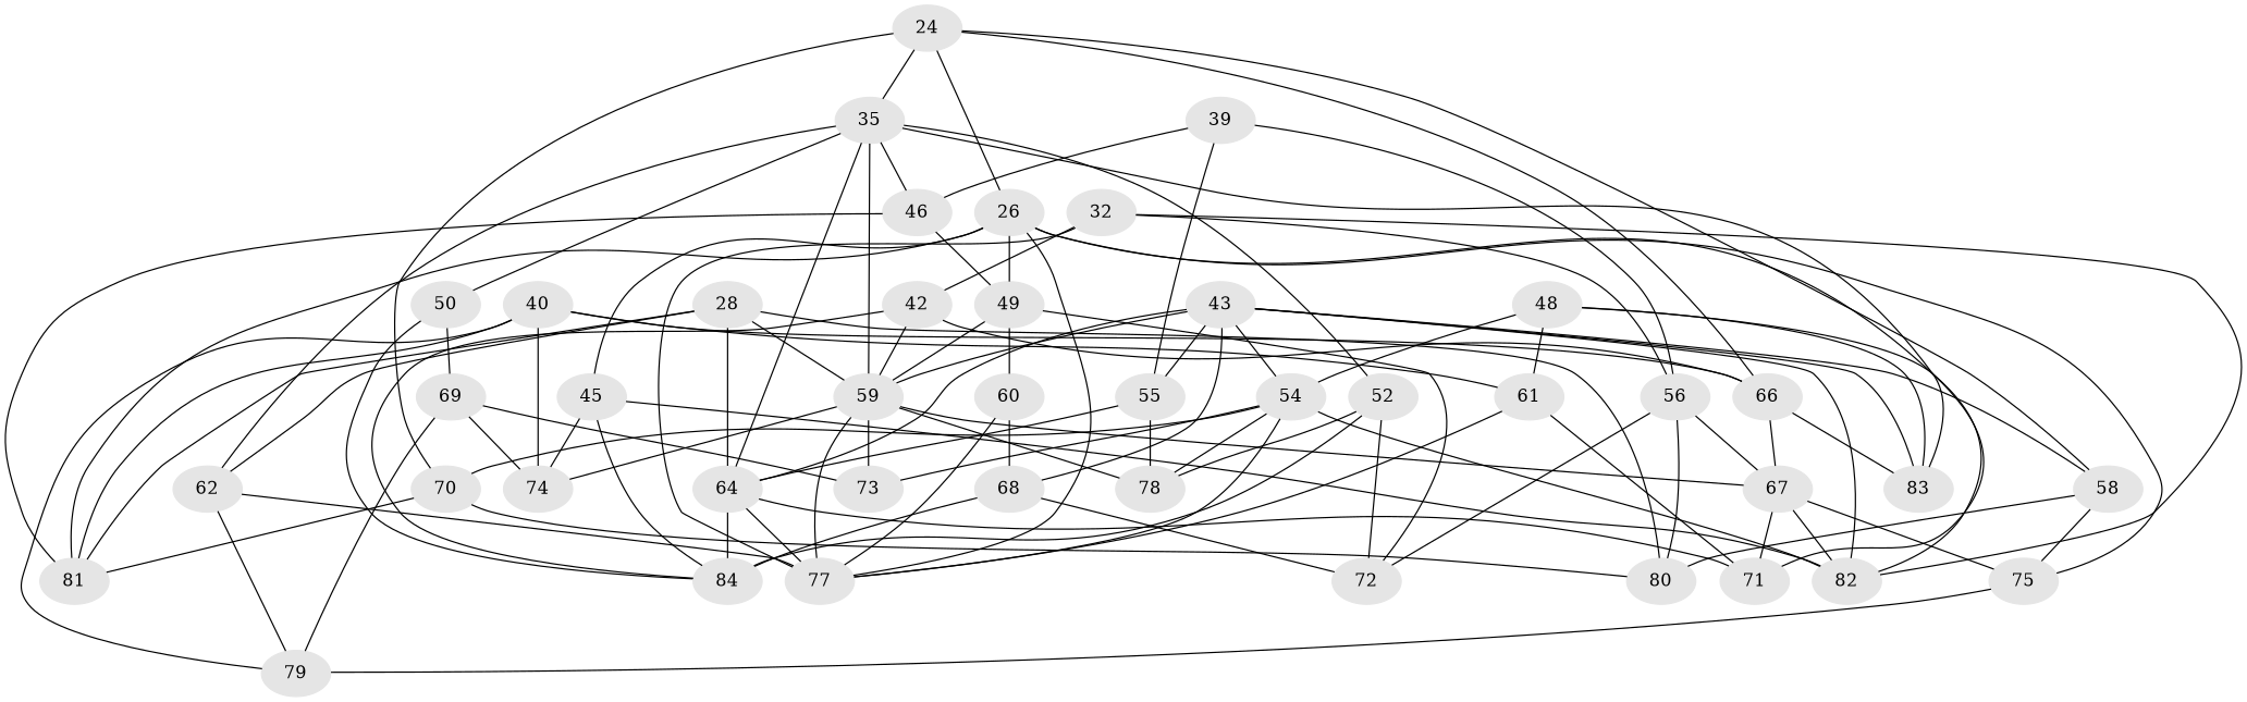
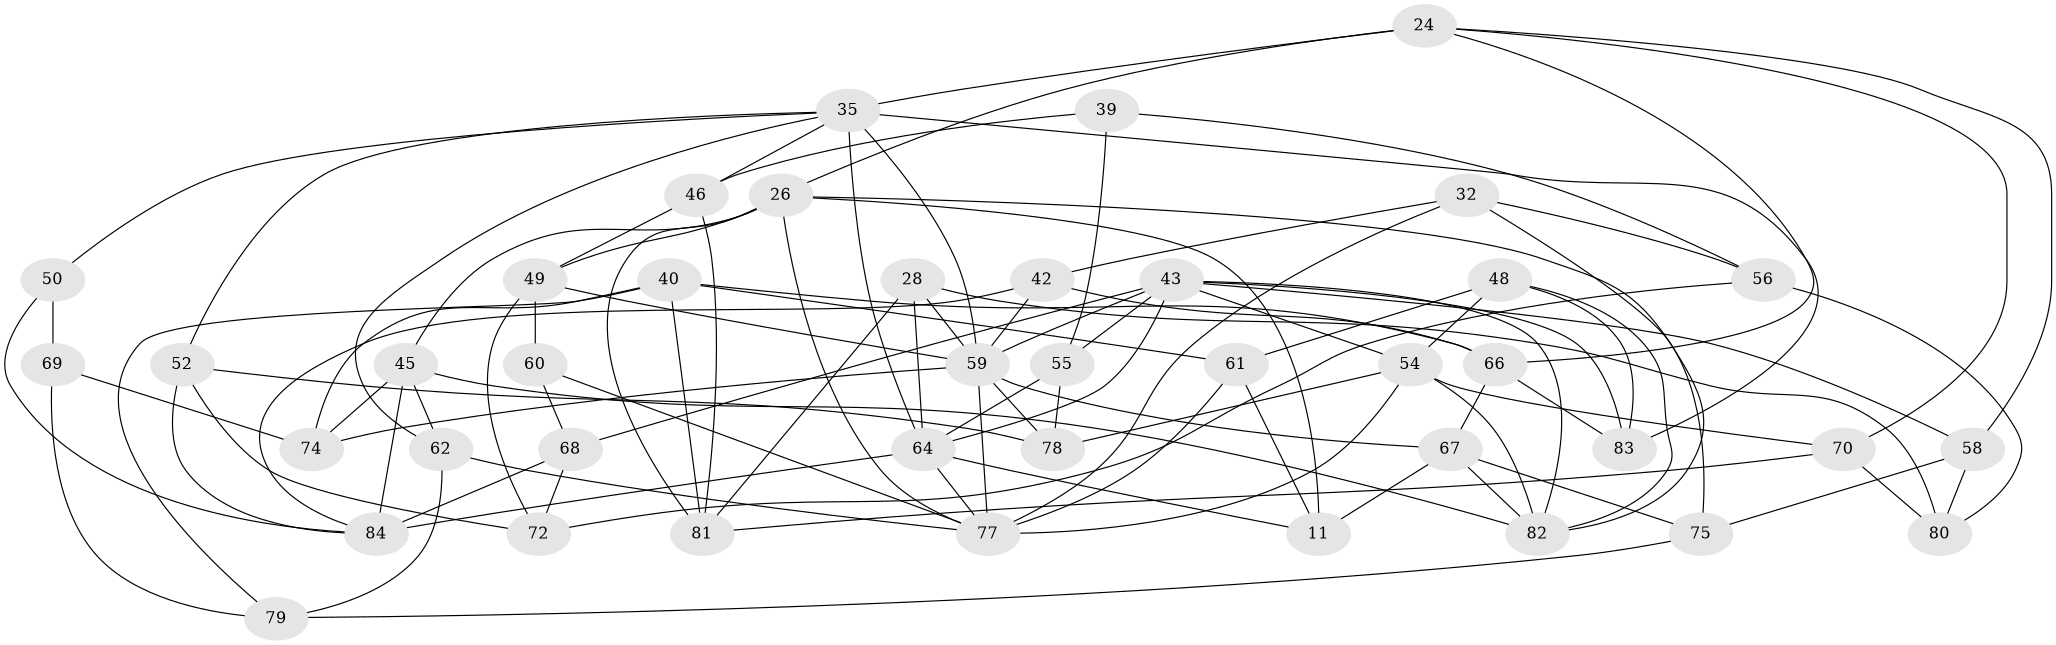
  graph {
    node [color=gray90 style=filled]
    24 [super="+2"]
    26 [super="+10+25"]
    35 [super="+19+21"]
    58
    66 [super="+47"]
    70
    45
    49 [super="+11"]
-   71
+   71 [label=11]
    75
    77 [super="+57"]
    81 [super="+63"]
    59 [super="+23+53"]
    62
    64 [super="+13+51"]
    46
    50
    52
    83
    80
    67 [super="+22+31"]
    82 [super="+76"]
    74
    84 [super="+17+37"]
    60
    72
    79
    28 [super="+14"]
    78 [super="+65"]
-   73
    32
    42
    56
    39
    55
    69
    40 [super="+1"]
    61
    43 [super="+15+41"]
    54 [super="+33+30"]
    68 [super="+36"]
    48
    24 -- 26
    24 -- 35 [weight=2]
    24 -- 58
    24 -- 66
    24 -- 70
    26 -- 45
    26 -- 49
    26 -- 71
    26 -- 75
    26 -- 77
    26 -- 81 [weight=2]
    35 -- 59
    35 -- 62
    35 -- 64 [weight=2]
    35 -- 46
    35 -- 50
    35 -- 52
    35 -- 83
    58 -- 75
    58 -- 80
    66 -- 83
    66 -- 67
    70 -- 81
    70 -- 80
    45 -- 82
    45 -- 74
    45 -- 84
    49 -- 59
    49 -- 60 [weight=2]
    49 -- 72
    75 -- 79
    59 -- 77 [weight=2]
    59 -- 67 [weight=2]
    59 -- 74
    59 -- 78 [weight=2]
-   59 -- 73
    62 -- 77
    62 -- 79
    64 -- 71
    64 -- 77
    64 -- 84 [weight=2]
    46 -- 49
    46 -- 81
    50 -- 84
    50 -- 69
    52 -- 84
    52 -- 72
    52 -- 78
    67 -- 71
    67 -- 75
    67 -- 82 [weight=2]
    60 -- 77
    60 -- 68
    28 -- 81
    28 -- 59
-   28 -- 62
+   45 -- 62
    28 -- 64 [weight=2]
    28 -- 80
    32 -- 77
    32 -- 82
    32 -- 42
    32 -- 56
    42 -- 66
    42 -- 59
    42 -- 84
    56 -- 80
-   56 -- 67
    56 -- 72
    39 -- 46
    39 -- 56
    39 -- 55
    55 -- 64
    55 -- 78
    69 -- 74
    69 -- 79
-   69 -- 73
    40 -- 66 [weight=2]
    40 -- 81
    40 -- 74
    40 -- 79
    40 -- 61
    61 -- 71
    61 -- 77
    43 -- 58
    43 -- 59 [weight=4]
    43 -- 64 [weight=3]
    43 -- 83
    43 -- 82 [weight=3]
    43 -- 55
    43 -- 54
    43 -- 68 [weight=2]
    54 -- 70
    54 -- 77
    54 -- 82 [weight=2]
    54 -- 78 [weight=2]
-   54 -- 73 [weight=2]
    68 -- 84 [weight=2]
    68 -- 72
    48 -- 83
    48 -- 82
    48 -- 61
    48 -- 54
  }
